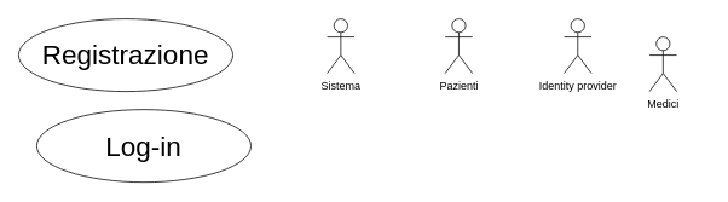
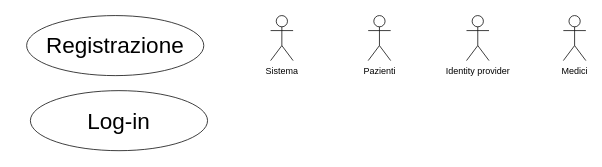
  <mxCell id="0" />
  <mxCell id="1" parent="0" />
  <mxCell id="2" value="Pazienti" style="shape=umlActor;verticalLabelPosition=bottom;verticalAlign=top;html=1;outlineConnect=0;" vertex="1" parent="1"><mxGeometry x="490" y="20" width="30" height="60" as="geometry" /></mxCell>
- <mxCell id="3" value="Medici" style="shape=umlActor;verticalLabelPosition=bottom;verticalAlign=top;html=1;outlineConnect=0;" vertex="1" parent="1"><mxGeometry x="715" y="40" width="30" height="60" as="geometry" /></mxCell>
+ <mxCell id="3" value="Medici" style="shape=umlActor;verticalLabelPosition=bottom;verticalAlign=top;html=1;outlineConnect=0;" vertex="1" parent="1"><mxGeometry x="750" y="20" width="30" height="60" as="geometry" /></mxCell>
  <mxCell id="4" value="Identity provider" style="shape=umlActor;verticalLabelPosition=bottom;verticalAlign=top;html=1;outlineConnect=0;" vertex="1" parent="1"><mxGeometry x="621" y="20" width="30" height="60" as="geometry" /></mxCell>
- <mxCell id="5" value="&lt;font style=&quot;font-size: 30px;&quot;&gt;Registrazione&lt;/font&gt;" style="ellipse;whiteSpace=wrap;html=1;" vertex="1" parent="1"><mxGeometry x="20" y="20" width="236" height="80" as="geometry" /></mxCell>
+ <mxCell id="5" value="&lt;font style=&quot;font-size: 30px;&quot;&gt;Registrazione&lt;/font&gt;" style="ellipse;whiteSpace=wrap;html=1;" vertex="1" parent="1"><mxGeometry x="35" y="20" width="236" height="80" as="geometry" /></mxCell>
  <mxCell id="6" value="&lt;font style=&quot;font-size: 30px;&quot;&gt;Log-in&lt;/font&gt;" style="ellipse;whiteSpace=wrap;html=1;" vertex="1" parent="1"><mxGeometry x="40" y="120" width="236" height="80" as="geometry" /></mxCell>
  <mxCell id="7" value="Sistema" style="shape=umlActor;verticalLabelPosition=bottom;verticalAlign=top;html=1;outlineConnect=0;" vertex="1" parent="1"><mxGeometry x="360" y="20" width="30" height="60" as="geometry" /></mxCell>
